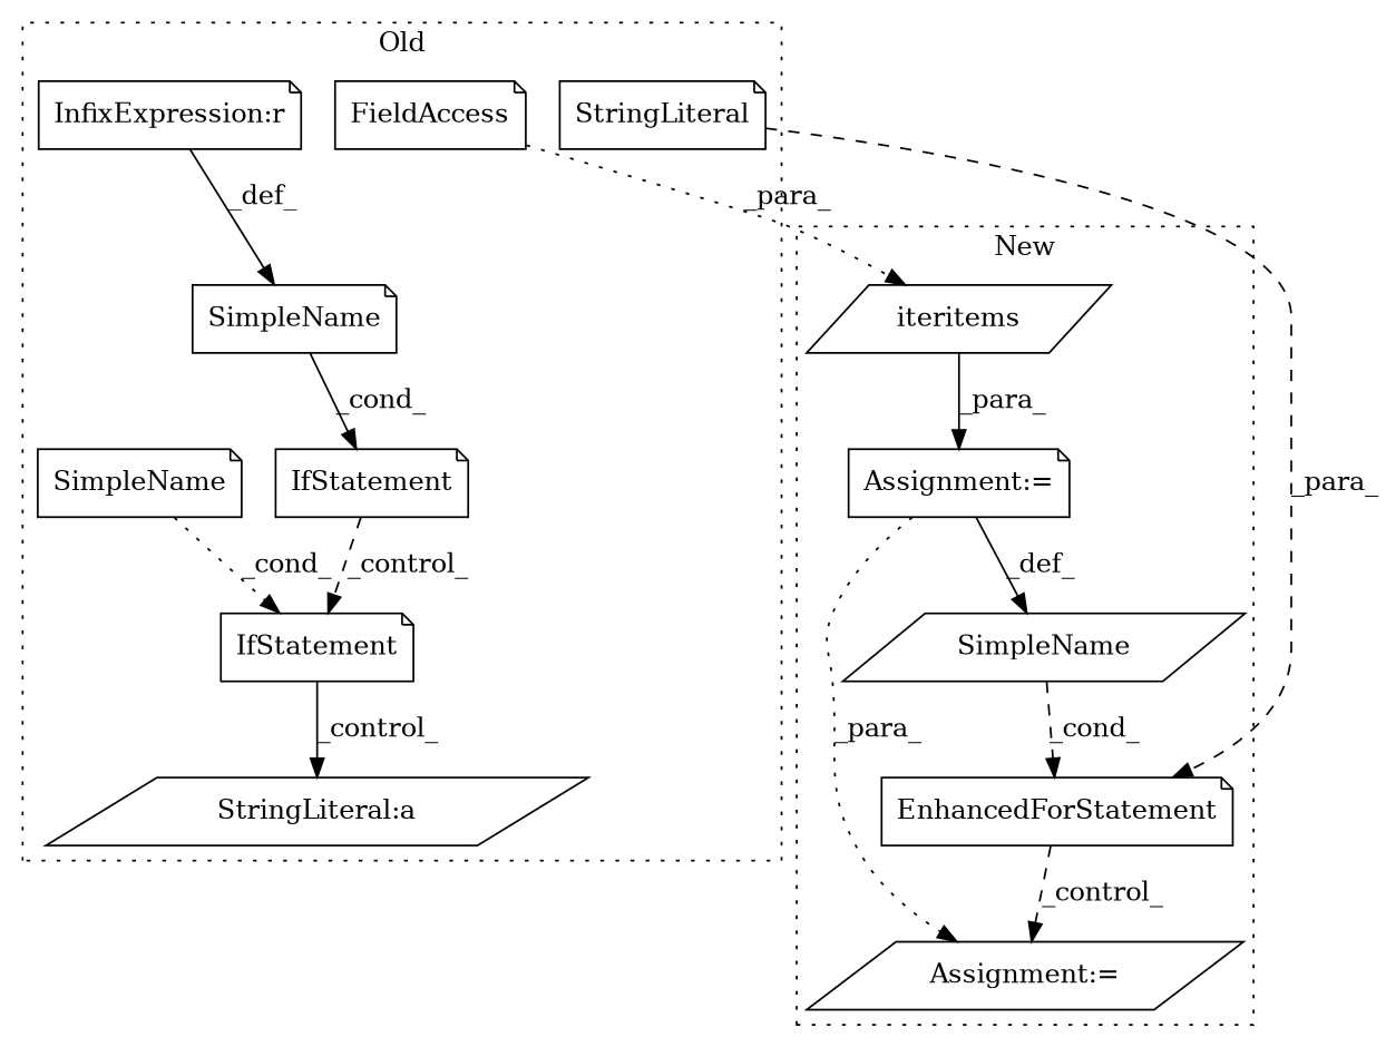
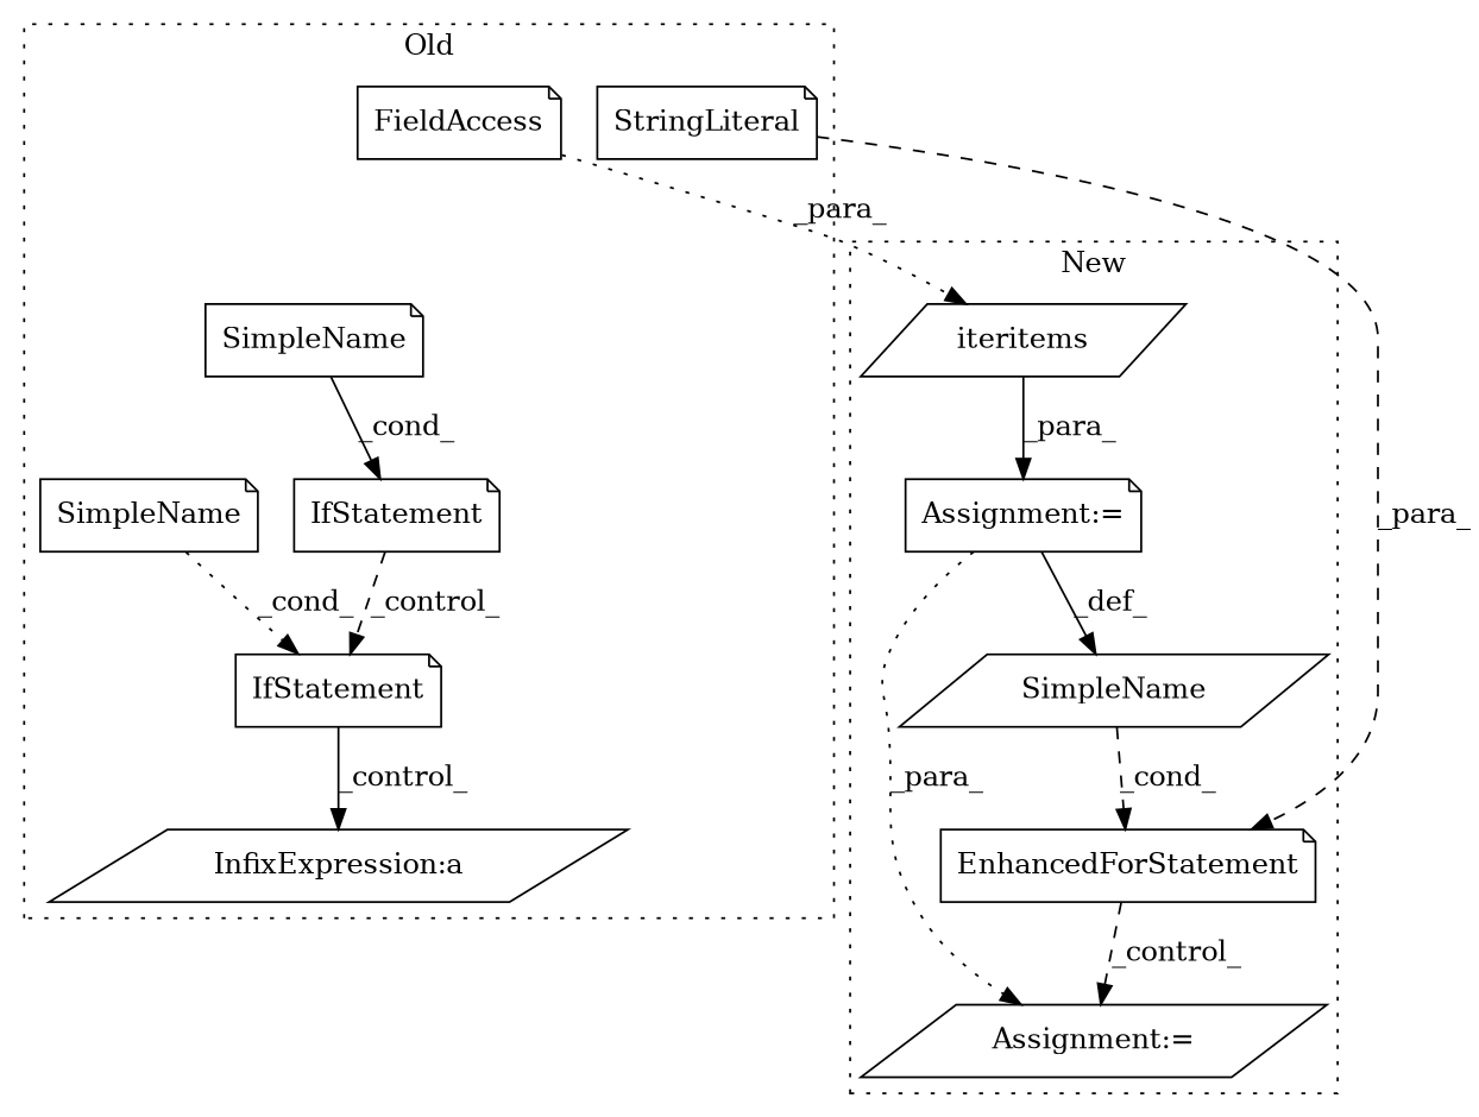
  digraph {
    node [a=42 shape=note]
    edge [style=solid]
    n1 [a=25 l="4,2" label=IfStatement s="13282,13341"]
-   n2 [a=27 l=4 label="InfixExpression:r" s=13295]
    n3 [a=25 l="4,2" label=IfStatement s="13393,13450"]
-   n4 [a=27 l=3 label="StringLiteral:a" s=13545 shape=parallelogram]
+   n4 [a=27 l=3 label="InfixExpression:a" s=13545 shape=parallelogram]
    n5 [label=SimpleName]
    n6 [label=SimpleName]
    n7 [a=45 l=22 label=StringLiteral s=13523]
    n8 [a=22 l=42 label=FieldAccess s=13299]
    n9 [a=32 l="10,1" label=iteritems s="12705,12739" shape=parallelogram]
    n10 [a=7 l="88,2" label="Assignment:=" s="12593,12740"]
    n11 [a=70 l="88,2" label=EnhancedForStatement s="12593,12740"]
    n12 [a=7 l=1 label="Assignment:=" s=12770 shape=parallelogram]
    n13 [l=13 label=SimpleName s=12685 shape=parallelogram]
    subgraph cluster_1 {
      label=Old
      style=dotted
      n1
-     n2
      n3
      n4
      n5
      n6
      n7
      n8
    }
    subgraph cluster_2 {
      label=New
      style=dotted
      n9
      n10
      n11
      n12
      n13
    }
    n1 -> n3 [label=_control_ style=dashed]
-   n2 -> n6 [label=_def_]
    n3 -> n4 [label=_control_]
    n5 -> n3 [label=_cond_ style=dotted]
    n6 -> n1 [label=_cond_]
    n7 -> n11 [label=_para_ style=dashed]
    n8 -> n9 [label=_para_ style=dotted]
    n9 -> n10 [label=_para_]
    n10 -> n12 [label=_para_ style=dotted]
    n10 -> n13 [label=_def_]
    n11 -> n12 [label=_control_ style=dashed]
    n13 -> n11 [label=_cond_ style=dashed]
  }
